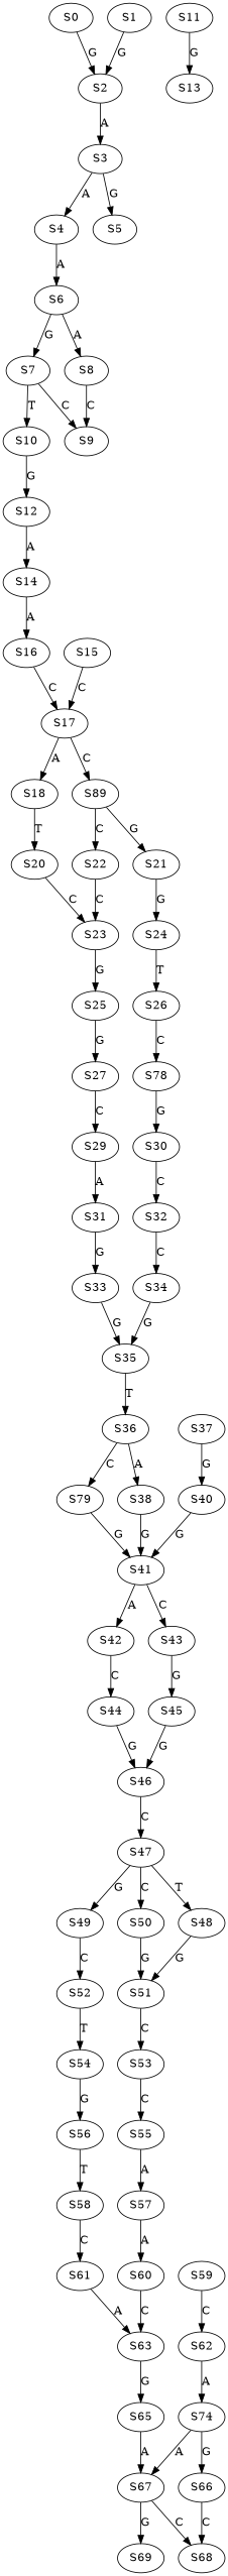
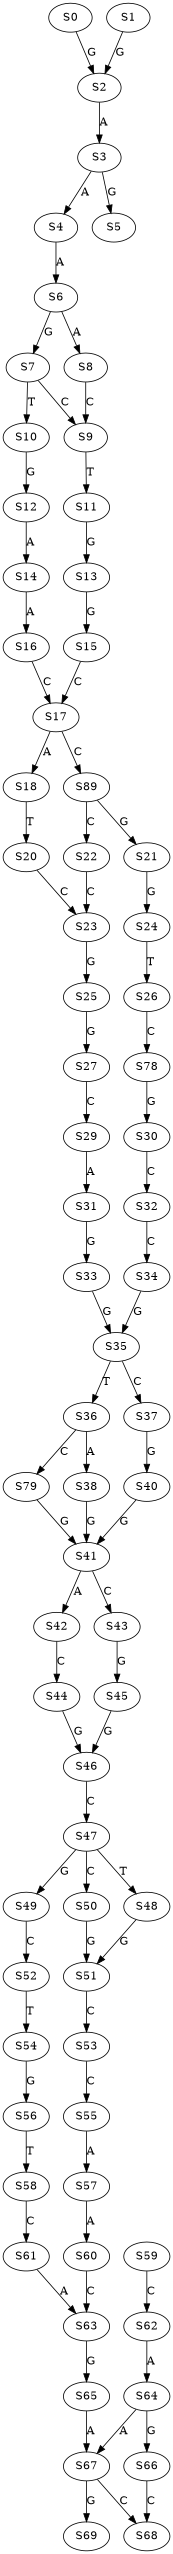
  strict digraph {
    S0
    S2
    S1
    S3
    S4
    S5
    S6
    S7
    S8
    S9
    S10
    S11
    S12
    S13
    S14
    S15
    S16
    S17
    S18
    n20 [label=S89]
    S20
    S21
    S22
    S23
    S24
    S25
    S26
    S27
    n29 [label=S78]
    S29
    S30
    S31
    S32
    S33
    S34
    S35
    S36
    S37
    S38
    n40 [label=S79]
    S40
    S41
    S42
    S43
    S44
    S45
    S46
    S47
    S48
    S49
    S50
    S51
    S52
    S53
    S54
    S55
    S56
    S57
    S58
    S60
    S61
    S59
    S62
    S63
-   S64 [label=S74]
+   S64
    S65
    S66
    S67
    S68
    S69
    S0 -> S2 [label=G]
    S2 -> S3 [label=A]
    S1 -> S2 [label=G]
    S3 -> S4 [label=A]
    S3 -> S5 [label=G]
    S4 -> S6 [label=A]
    S6 -> S7 [label=G]
    S6 -> S8 [label=A]
    S7 -> S9 [label=C]
    S7 -> S10 [label=T]
    S8 -> S9 [label=C]
+   S9 -> S11 [label=T]
    S10 -> S12 [label=G]
    S11 -> S13 [label=G]
    S12 -> S14 [label=A]
+   S13 -> S15 [label=G]
    S14 -> S16 [label=A]
    S15 -> S17 [label=C]
    S16 -> S17 [label=C]
    S17 -> S18 [label=A]
    S17 -> n20 [label=C]
    S18 -> S20 [label=T]
    n20 -> S21 [label=G]
    n20 -> S22 [label=C]
    S20 -> S23 [label=C]
    S21 -> S24 [label=G]
    S22 -> S23 [label=C]
    S23 -> S25 [label=G]
    S24 -> S26 [label=T]
    S25 -> S27 [label=G]
    S26 -> n29 [label=C]
    S27 -> S29 [label=C]
    n29 -> S30 [label=G]
    S29 -> S31 [label=A]
    S30 -> S32 [label=C]
    S31 -> S33 [label=G]
    S32 -> S34 [label=C]
    S33 -> S35 [label=G]
    S34 -> S35 [label=G]
    S35 -> S36 [label=T]
+   S35 -> S37 [label=C]
    S36 -> S38 [label=A]
    S36 -> n40 [label=C]
    S37 -> S40 [label=G]
    S38 -> S41 [label=G]
    n40 -> S41 [label=G]
    S40 -> S41 [label=G]
    S41 -> S42 [label=A]
    S41 -> S43 [label=C]
    S42 -> S44 [label=C]
    S43 -> S45 [label=G]
    S44 -> S46 [label=G]
    S45 -> S46 [label=G]
    S46 -> S47 [label=C]
    S47 -> S48 [label=T]
    S47 -> S49 [label=G]
    S47 -> S50 [label=C]
    S48 -> S51 [label=G]
    S49 -> S52 [label=C]
    S50 -> S51 [label=G]
    S51 -> S53 [label=C]
    S52 -> S54 [label=T]
    S53 -> S55 [label=C]
    S54 -> S56 [label=G]
    S55 -> S57 [label=A]
    S56 -> S58 [label=T]
    S57 -> S60 [label=A]
    S58 -> S61 [label=C]
    S60 -> S63 [label=C]
    S61 -> S63 [label=A]
    S59 -> S62 [label=C]
    S62 -> S64 [label=A]
    S63 -> S65 [label=G]
    S64 -> S66 [label=G]
    S64 -> S67 [label=A]
    S65 -> S67 [label=A]
    S66 -> S68 [label=C]
    S67 -> S68 [label=C]
    S67 -> S69 [label=G]
  }
